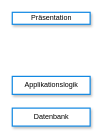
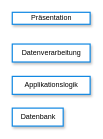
  <mxCell id="0" />
  <mxCell id="1" parent="0" />
  <mxCell id="2" value="Präsentation" style="html=1;imageAspect=0;fillColor=#FFFFFF;strokeColor=#1088E3;strokeWidth=2;shadow=1;labelPosition=center;verticalLabelPosition=middle;align=center;verticalAlign=middle;" vertex="1" parent="1"><mxGeometry x="20" y="20" width="130" height="20" as="geometry" /></mxCell>
+ <mxCell id="3" value="Datenverarbeitung" style="html=1;imageAspect=0;fillColor=#FFFFFF;strokeColor=#1088E3;strokeWidth=2;shadow=1;labelPosition=center;verticalLabelPosition=middle;align=center;verticalAlign=middle;" vertex="1" parent="1"><mxGeometry x="20" y="73" width="130" height="30" as="geometry" /></mxCell>
  <mxCell id="4" value="Applikationslogik" style="html=1;imageAspect=0;fillColor=#FFFFFF;strokeColor=#1088E3;strokeWidth=2;shadow=1;labelPosition=center;verticalLabelPosition=middle;align=center;verticalAlign=middle;" vertex="1" parent="1"><mxGeometry x="20" y="127" width="130" height="30" as="geometry" /></mxCell>
- <mxCell id="5" value="Datenbank" style="html=1;imageAspect=0;fillColor=#FFFFFF;strokeColor=#1088E3;strokeWidth=2;shadow=1;labelPosition=center;verticalLabelPosition=middle;align=center;verticalAlign=middle;" vertex="1" parent="1"><mxGeometry x="20" y="180" width="130" height="30" as="geometry" /></mxCell>
+ <mxCell id="5" value="Datenbank" style="html=1;imageAspect=0;fillColor=#FFFFFF;strokeColor=#1088E3;strokeWidth=2;shadow=1;labelPosition=center;verticalLabelPosition=middle;align=center;verticalAlign=middle;" vertex="1" parent="1"><mxGeometry x="20" y="180" width="85" height="30" as="geometry" /></mxCell>
